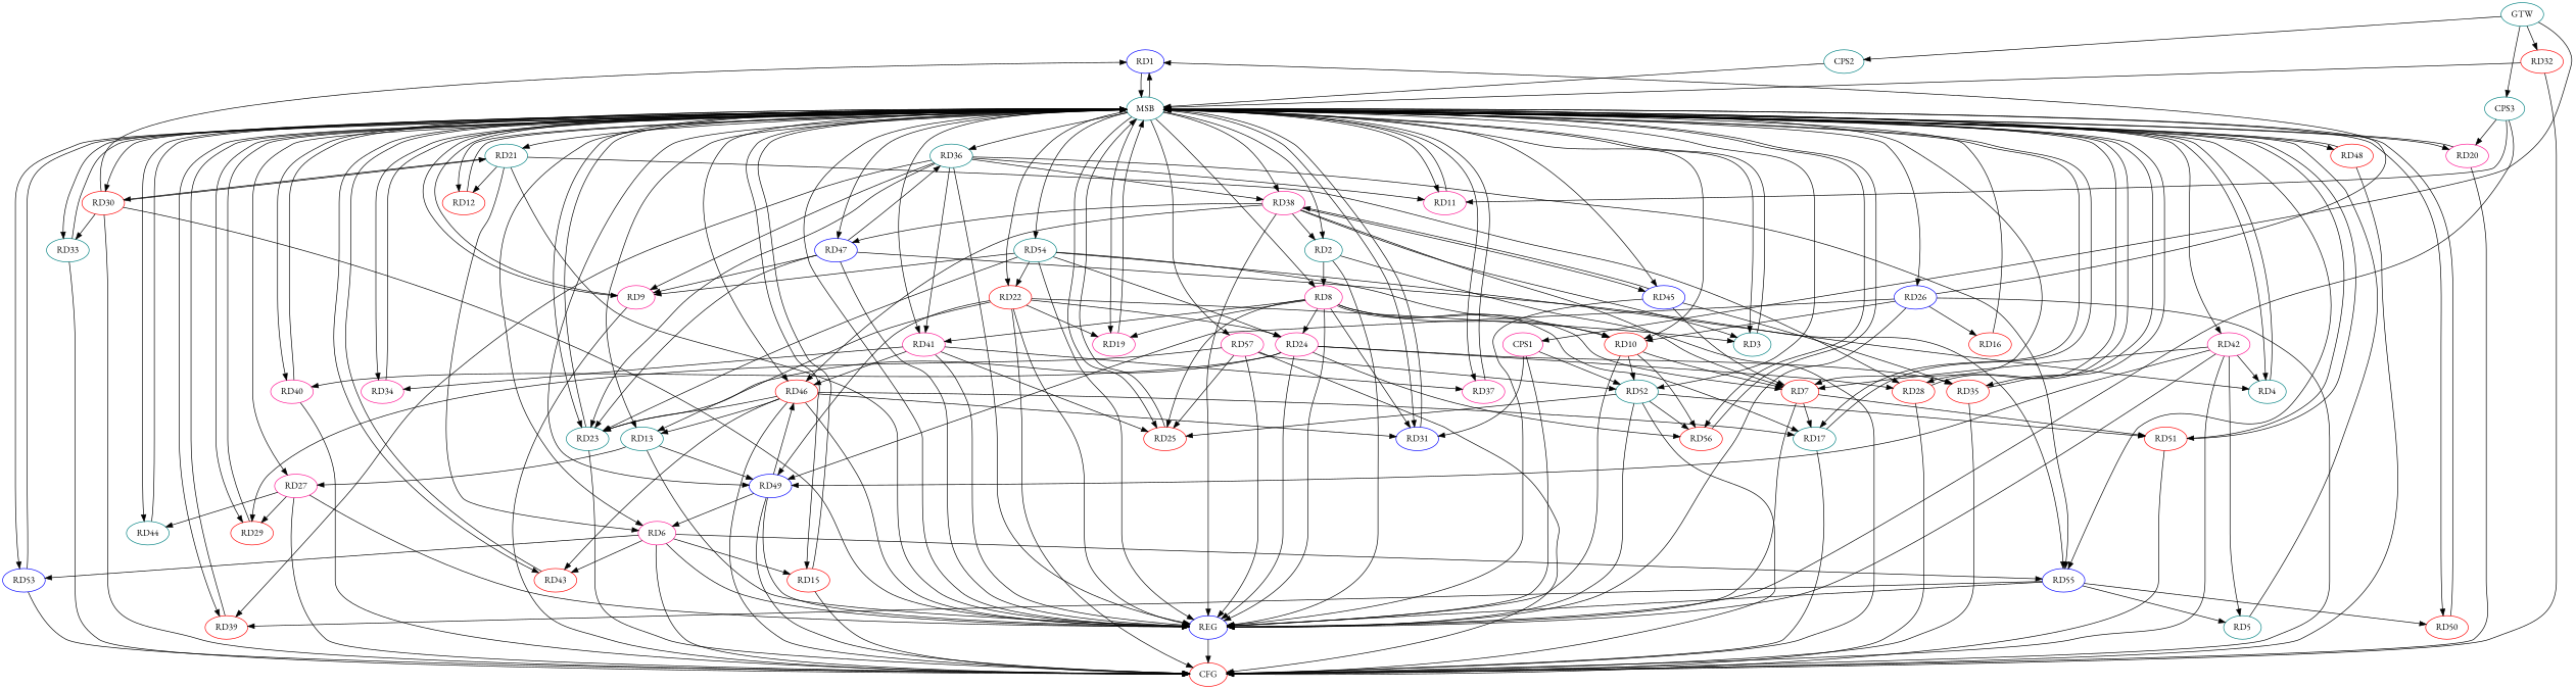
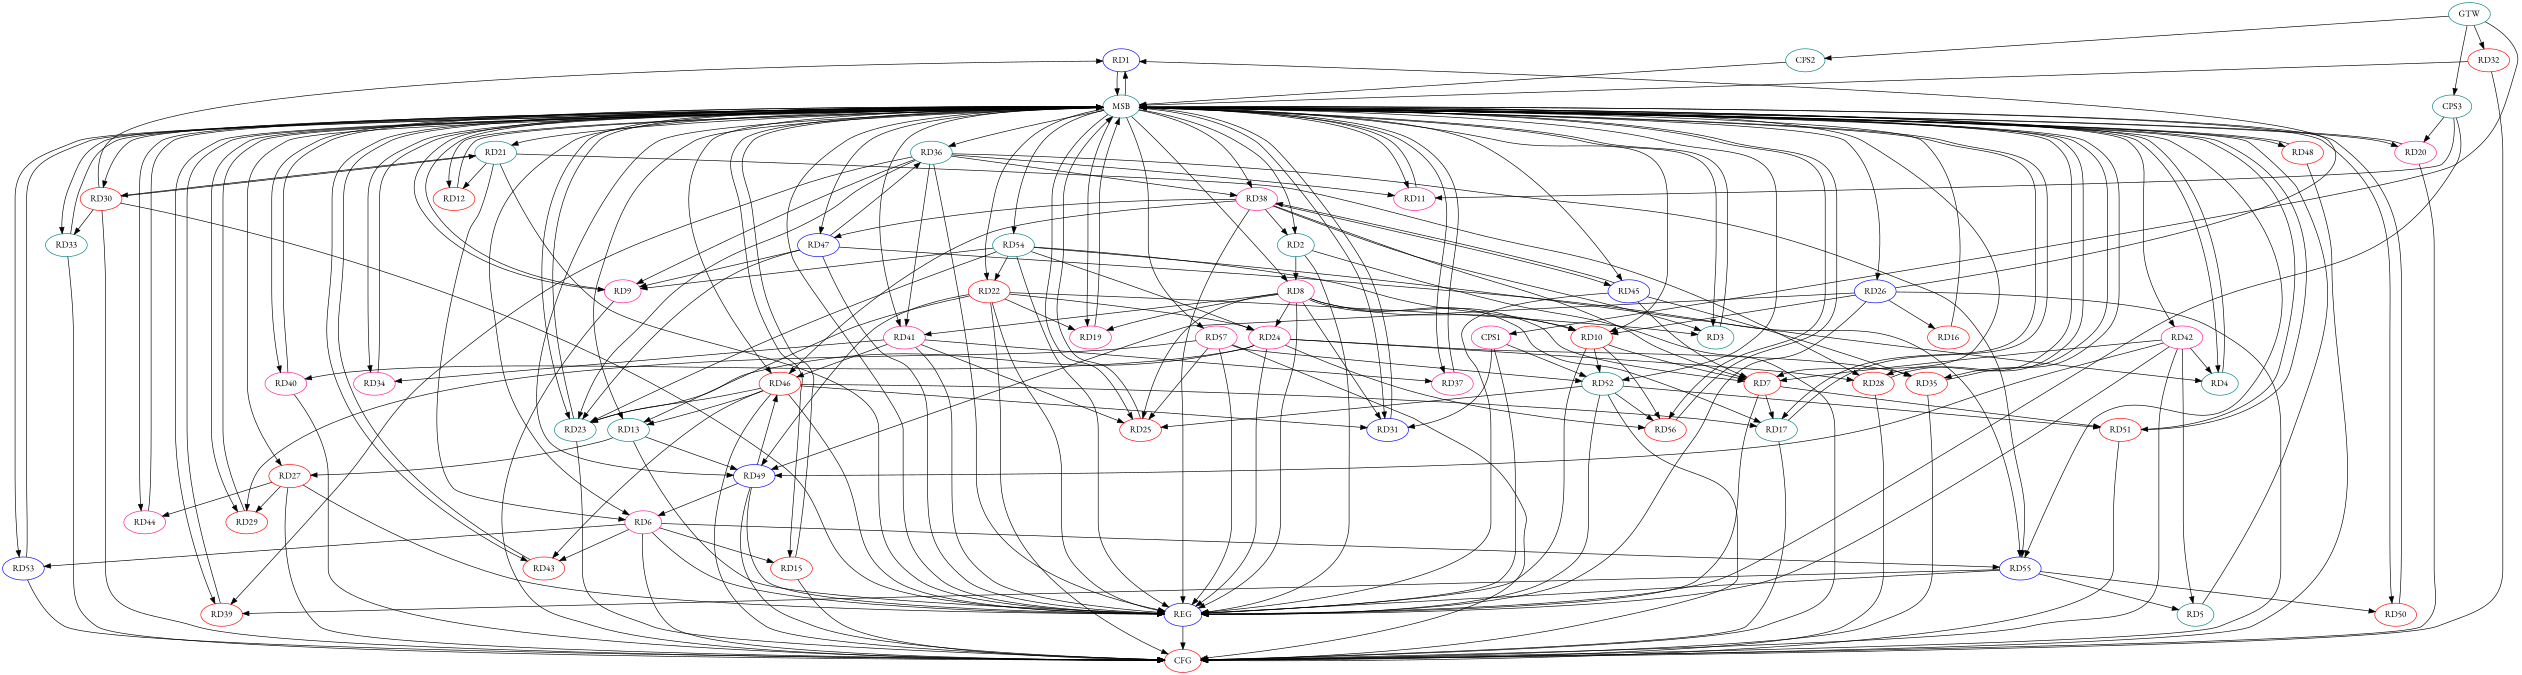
  strict digraph {
    fontname="EB Garamond"
    node [color=red fontname="EB Garamond"]
    edge [fontname="EB Garamond"]
    n1 [color=blue label=RD1]
    n2 [color=teal label=MSB]
    n3 [color=teal label=RD2]
    n4 [color=deeppink label=RD8]
    n5 [color=blue label=REG]
    n6 [color=teal label=RD3]
    n7 [color=teal label=RD4]
    n8 [color=deeppink label=RD6]
    n9 [label=RD15]
    n10 [label=RD43]
    n11 [color=blue label=RD53]
    n12 [color=blue label=RD55]
    n13 [label=RD7]
    n14 [color=teal label=RD17]
    n15 [label=RD51]
    n16 [label=RD10]
    n17 [color=deeppink label=RD19]
    n18 [label=RD25]
    n19 [color=blue label=RD31]
    n20 [color=deeppink label=RD41]
    n21 [color=deeppink label=RD9]
    n22 [color=teal label=RD52]
    n23 [label=RD56]
    n24 [color=deeppink label=RD11]
    n25 [label=RD12]
    n26 [color=teal label=RD13]
-   n27 [color=deeppink label=RD27]
+   n27 [label=RD27]
    n28 [color=blue label=RD49]
    n29 [color=deeppink label=RD20]
    n30 [color=teal label=RD21]
    n31 [label=RD28]
    n32 [label=RD30]
    n33 [label=RD22]
    n34 [color=teal label=RD23]
    n35 [label=RD35]
    n36 [color=deeppink label=RD40]
    n37 [color=blue label=RD26]
    n38 [label=RD29]
-   n39 [color=teal label=RD44]
+   n39 [color=deeppink label=RD44]
    n40 [color=teal label=RD33]
    n41 [color=deeppink label=RD34]
    n42 [color=teal label=RD36]
    n43 [color=deeppink label=RD38]
    n44 [label=RD39]
    n45 [color=deeppink label=RD37]
    n46 [color=blue label=RD45]
    n47 [label=RD46]
    n48 [color=blue label=RD47]
    n49 [color=deeppink label=RD42]
    n50 [label=RD48]
    n51 [label=RD50]
    n52 [color=teal label=RD54]
    n53 [color=deeppink label=RD57]
    n54 [label=CFG]
    n55 [color=deeppink label=RD24]
    n56 [color=teal label=RD5]
    n57 [label=RD16]
    n58 [label=RD32]
    n59 [color=deeppink label=CPS1]
    n60 [color=teal label=CPS2]
    n61 [color=teal label=CPS3]
    n62 [color=teal label=GTW]
    n1 -> n2
    n2 -> n1
    n2 -> n3
    n2 -> n4
    n2 -> n5
    n2 -> n6
    n2 -> n7
    n2 -> n8
    n2 -> n9
    n2 -> n10
    n2 -> n11
    n2 -> n12
    n2 -> n13
    n2 -> n14
    n2 -> n15
    n2 -> n16
    n2 -> n17
    n2 -> n18
    n2 -> n19
    n2 -> n20
    n2 -> n21
    n2 -> n22
    n2 -> n23
    n2 -> n24
    n2 -> n25
    n2 -> n26
    n2 -> n27
    n2 -> n28
    n2 -> n29
    n2 -> n30
    n2 -> n31
    n2 -> n32
    n2 -> n33
    n2 -> n34
    n2 -> n35
    n2 -> n36
    n2 -> n37
    n2 -> n38
    n2 -> n39
    n2 -> n40
    n2 -> n41
    n2 -> n42
    n2 -> n43
    n2 -> n44
    n2 -> n45
    n2 -> n46
    n2 -> n47
    n2 -> n48
    n2 -> n49
    n2 -> n50
    n2 -> n51
    n2 -> n52
    n2 -> n53
    n3 -> n4
    n3 -> n5
    n3 -> n54
    n4 -> n5
    n4 -> n13
    n4 -> n14
    n4 -> n16
    n4 -> n17
    n4 -> n18
    n4 -> n19
    n4 -> n20
    n4 -> n55
    n5 -> n54
    n6 -> n2
    n7 -> n2
    n8 -> n5
    n8 -> n9
    n8 -> n10
    n8 -> n11
    n8 -> n12
    n8 -> n54
    n9 -> n2
    n9 -> n54
    n10 -> n2
    n11 -> n2
    n11 -> n54
    n12 -> n5
    n12 -> n44
    n12 -> n51
    n12 -> n56
    n13 -> n5
    n13 -> n14
    n13 -> n15
    n14 -> n2
    n14 -> n54
    n15 -> n2
    n15 -> n54
    n16 -> n5
    n16 -> n13
    n16 -> n22
    n16 -> n23
    n17 -> n2
    n18 -> n2
    n19 -> n2
    n20 -> n5
    n20 -> n18
    n20 -> n41
    n20 -> n45
    n20 -> n47
    n21 -> n2
    n21 -> n54
    n22 -> n5
    n22 -> n15
    n22 -> n18
    n22 -> n23
    n22 -> n54
    n23 -> n2
    n24 -> n2
    n25 -> n2
    n26 -> n5
    n26 -> n27
    n26 -> n28
    n27 -> n5
    n27 -> n38
    n27 -> n39
    n27 -> n54
    n28 -> n5
    n28 -> n8
    n28 -> n47
    n28 -> n54
    n29 -> n2
    n29 -> n54
    n30 -> n5
    n30 -> n8
    n30 -> n25
    n30 -> n31
    n30 -> n32
    n31 -> n2
    n31 -> n54
    n32 -> n1
    n32 -> n5
    n32 -> n30
    n32 -> n40
    n32 -> n54
    n33 -> n5
    n33 -> n6
    n33 -> n17
    n33 -> n26
    n33 -> n28
    n33 -> n54
    n33 -> n55
    n34 -> n2
    n34 -> n54
    n35 -> n2
    n35 -> n54
    n36 -> n2
    n36 -> n54
    n37 -> n1
    n37 -> n5
    n37 -> n16
    n37 -> n28
    n37 -> n54
    n37 -> n57
    n38 -> n2
    n39 -> n2
    n40 -> n2
    n40 -> n54
    n41 -> n2
    n42 -> n5
    n42 -> n12
    n42 -> n20
    n42 -> n21
    n42 -> n24
    n42 -> n34
    n42 -> n43
    n42 -> n44
    n43 -> n3
    n43 -> n5
    n43 -> n6
    n43 -> n13
    n43 -> n46
    n43 -> n47
    n43 -> n48
    n44 -> n2
    n45 -> n2
    n46 -> n5
    n46 -> n13
    n46 -> n35
    n46 -> n43
    n47 -> n5
    n47 -> n10
    n47 -> n14
    n47 -> n19
    n47 -> n26
    n47 -> n34
    n47 -> n54
    n48 -> n5
    n48 -> n12
    n48 -> n21
    n48 -> n34
    n48 -> n42
    n49 -> n5
    n49 -> n7
    n49 -> n13
    n49 -> n28
    n49 -> n54
    n49 -> n56
    n50 -> n2
    n50 -> n54
    n51 -> n2
    n52 -> n5
    n52 -> n7
    n52 -> n16
    n52 -> n21
    n52 -> n33
    n52 -> n34
    n52 -> n55
    n53 -> n5
    n53 -> n18
    n53 -> n22
    n53 -> n38
    n53 -> n54
    n55 -> n5
    n55 -> n23
    n55 -> n31
    n55 -> n34
    n55 -> n35
    n55 -> n36
    n56 -> n2
    n57 -> n2
    n58 -> n2
    n58 -> n54
    n59 -> n5
    n59 -> n19
    n59 -> n22
    n60 -> n2
    n61 -> n5
    n61 -> n24
    n61 -> n29
    n62 -> n58
    n62 -> n59
    n62 -> n60
    n62 -> n61
  }
